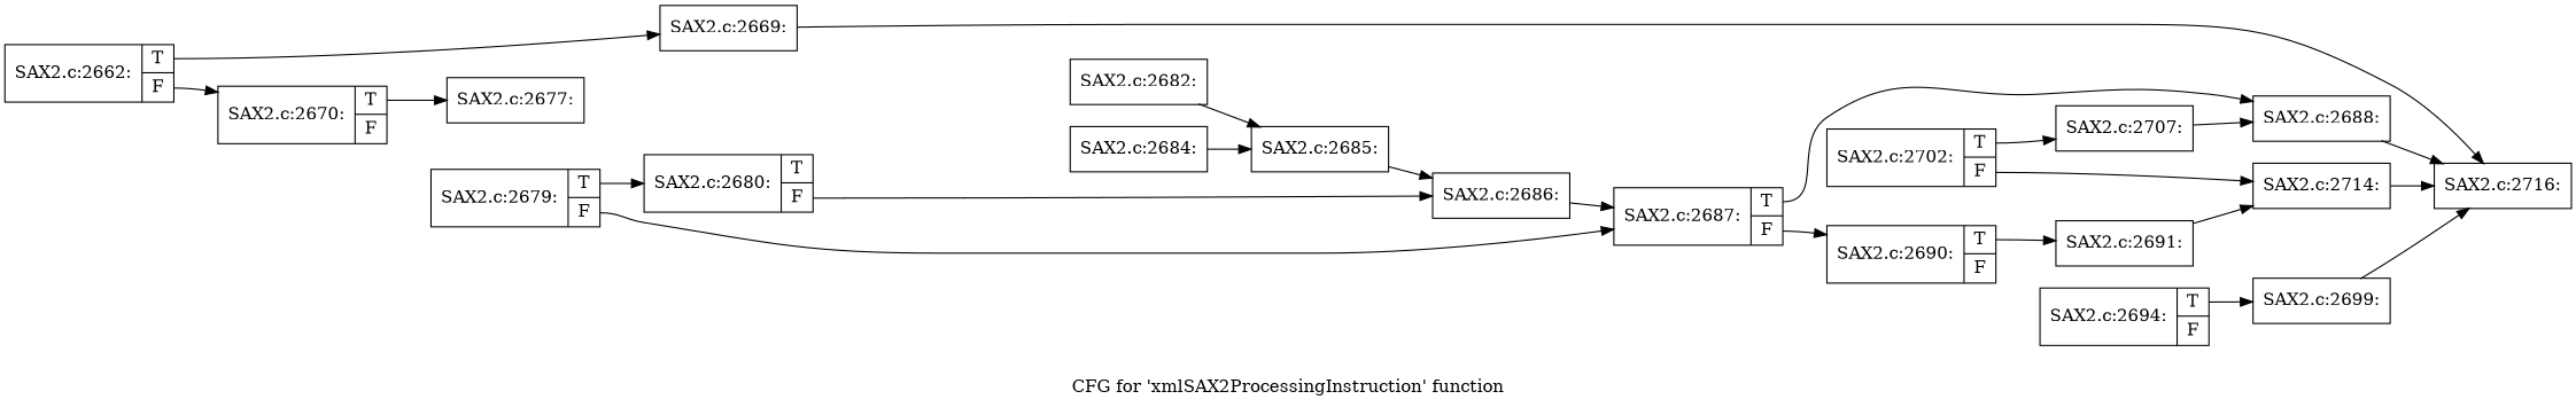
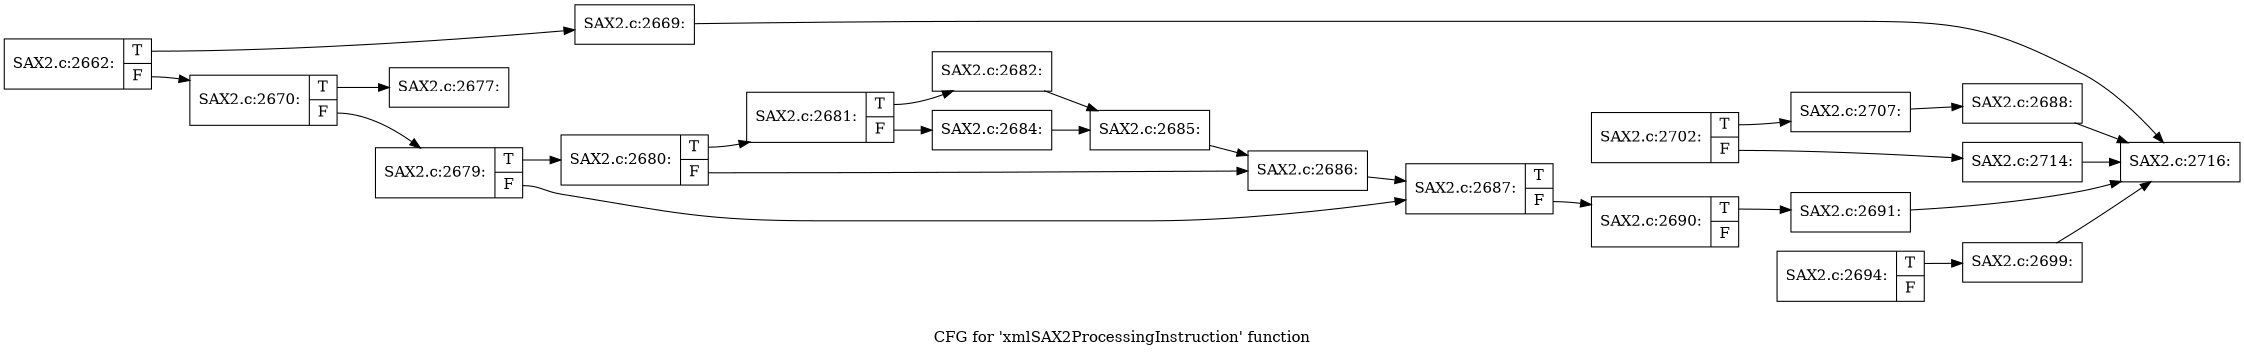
  digraph {
    label="CFG for 'xmlSAX2ProcessingInstruction' function"
    rankdir=LR
    node [shape=record]
    n1 [label="{SAX2.c:2662:|{<s0>T|<s1>F}}"]
    n2 [label="{SAX2.c:2669:}"]
    n3 [label="{SAX2.c:2670:|{<s0>T|<s1>F}}"]
    n4 [label="{SAX2.c:2716:}"]
    n5 [label="{SAX2.c:2677:}"]
    n6 [label="{SAX2.c:2679:|{<s0>T|<s1>F}}"]
    n7 [label="{SAX2.c:2680:|{<s0>T|<s1>F}}"]
    n8 [label="{SAX2.c:2687:|{<s0>T|<s1>F}}"]
+   n9 [label="{SAX2.c:2681:|{<s0>T|<s1>F}}"]
    n10 [label="{SAX2.c:2686:}"]
    n11 [label="{SAX2.c:2688:}"]
    n12 [label="{SAX2.c:2690:|{<s0>T|<s1>F}}"]
    n13 [label="{SAX2.c:2682:}"]
    n14 [label="{SAX2.c:2684:}"]
    n15 [label="{SAX2.c:2691:}"]
    n16 [label="{SAX2.c:2685:}"]
    n17 [label="{SAX2.c:2694:|{<s0>T|<s1>F}}"]
    n18 [label="{SAX2.c:2699:}"]
    n19 [label="{SAX2.c:2702:|{<s0>T|<s1>F}}"]
    n20 [label="{SAX2.c:2707:}"]
    n21 [label="{SAX2.c:2714:}"]
    n1 -> n2 [tailport=s0]
    n1 -> n3 [tailport=s1]
    n2 -> n4
    n3 -> n5 [tailport=s0]
+   n3 -> n6 [tailport=s1]
    n6 -> n7 [tailport=s0]
    n6 -> n8 [tailport=s1]
+   n7 -> n9 [tailport=s0]
    n7 -> n10 [tailport=s1]
-   n8 -> n11 [tailport=s0]
    n8 -> n12 [tailport=s1]
+   n9 -> n13 [tailport=s0]
+   n9 -> n14 [tailport=s1]
    n10 -> n8
    n11 -> n4
    n12 -> n15 [tailport=s0]
    n13 -> n16
    n14 -> n16
-   n15 -> n21
+   n15 -> n4
    n16 -> n10
    n17 -> n18 [tailport=s0]
    n18 -> n4
    n19 -> n20 [tailport=s0]
    n19 -> n21 [tailport=s1]
    n20 -> n11
    n21 -> n4
  }
